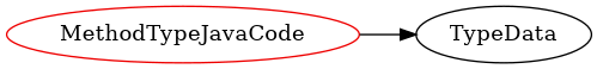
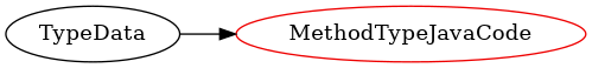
  digraph {
    rankdir=LR
    n1 [color=red2 label=MethodTypeJavaCode shape=oval]
    TypeData
-   n1 -> TypeData
+   TypeData -> n1
  }
